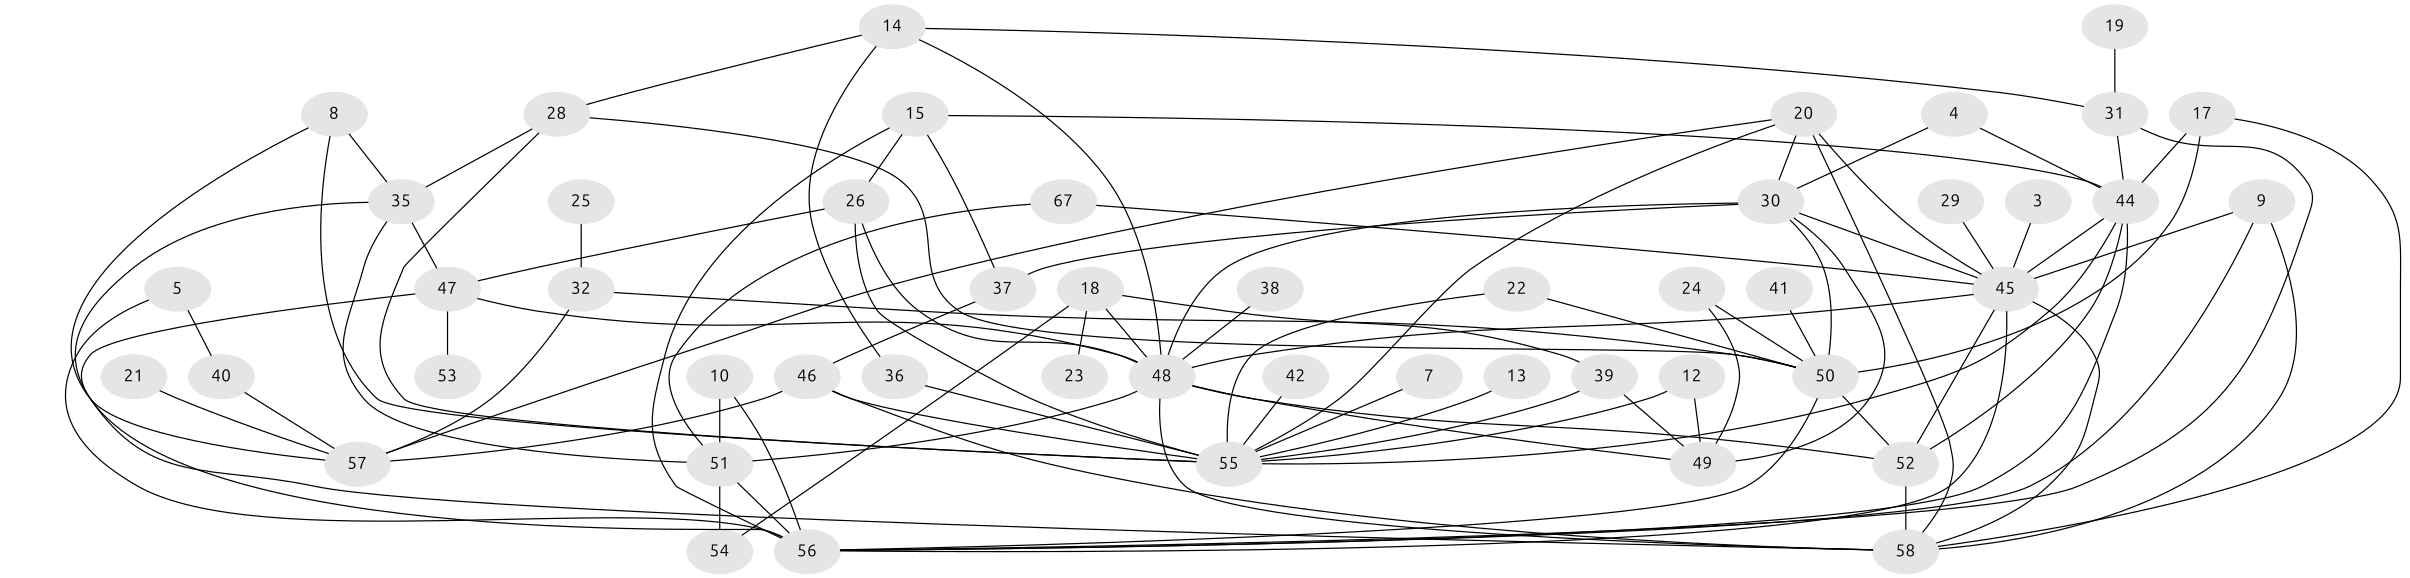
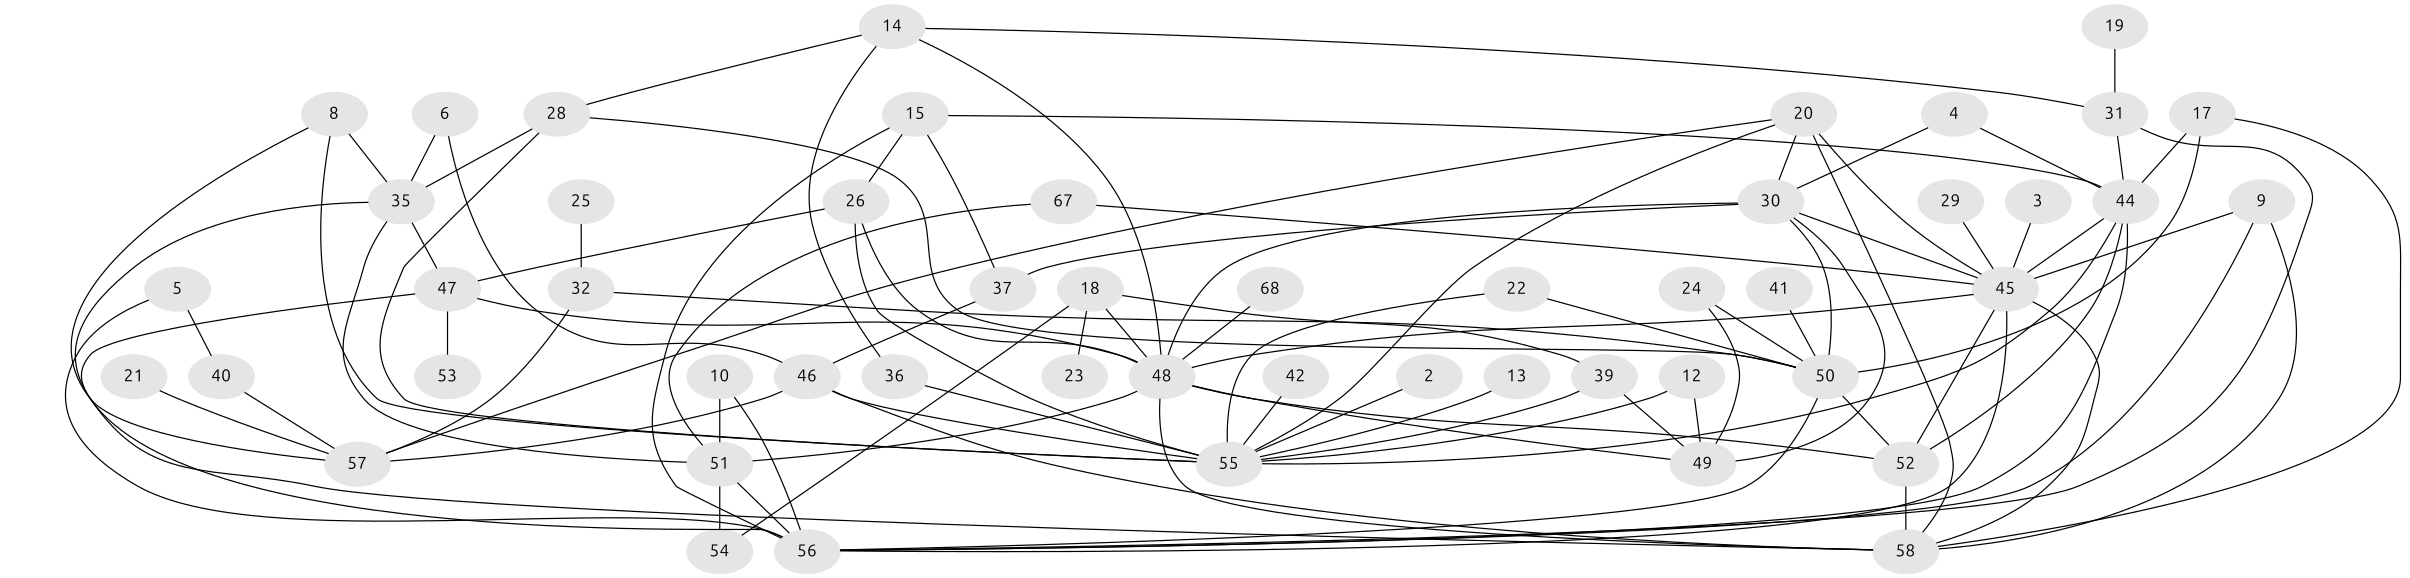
  graph {
    fontname=Ubuntu
    node [color=gray90 fontname=Ubuntu style=filled]
    edge [fontname=Ubuntu weight=1.0]
    3
    45
    56
    52
    58
    48
    4
    30
    44
    49
    37
    50
    55
    5
    40
    57
+   6
    35
    46
    51
    47
-   7
+   7 [label=2]
    8
    9
    10
    54
    12
    13
    14
    28
    31
    36
    15
    26
    17
    18
    23
    39
    19
    20
    21
    22
    24
    25
    32
    53
    n47 [label=67]
    29
-   38
+   38 [label=68]
    41
    42
    3 -- 45
    45 -- 56
    45 -- 52
    45 -- 58
    45 -- 48
    52 -- 58
    48 -- 52
    48 -- 58
    48 -- 49
    48 -- 51
    4 -- 30
    4 -- 44
    30 -- 45
    30 -- 48
    30 -- 49 [weight=2.0]
    30 -- 37
    30 -- 50
    44 -- 45
    44 -- 56
    44 -- 52
    44 -- 55
    37 -- 46
    50 -- 56
    50 -- 52
    5 -- 56
    5 -- 40
    40 -- 57
+   6 -- 35
+   6 -- 46
    35 -- 58
    35 -- 51
    35 -- 47
    46 -- 58 [weight=2.0]
    46 -- 55
    46 -- 57
    51 -- 56
    51 -- 54
    47 -- 56
    47 -- 48
    47 -- 53
    7 -- 55
    8 -- 55
    8 -- 57
    8 -- 35
    9 -- 45
    9 -- 56
    9 -- 58
    10 -- 56 [weight=2.0]
    10 -- 51
    12 -- 49
    12 -- 55
    13 -- 55
    14 -- 48
    14 -- 28
    14 -- 31
    14 -- 36
    28 -- 50
    28 -- 55
    28 -- 35
    31 -- 56
    31 -- 44
    36 -- 55 [weight=3.0]
    15 -- 56
    15 -- 44
    15 -- 37
    15 -- 26
    26 -- 48
    26 -- 55
    26 -- 47
    17 -- 58
    17 -- 44
    17 -- 50
    18 -- 48
    18 -- 54
    18 -- 23
    18 -- 39
    39 -- 49
    39 -- 55
    19 -- 31
    20 -- 45 [weight=2.0]
    20 -- 58
    20 -- 30
    20 -- 55
    20 -- 57
    21 -- 57
    22 -- 50
    22 -- 55
    24 -- 49
    24 -- 50
    25 -- 32
    32 -- 50
    32 -- 57
    n47 -- 45
    n47 -- 51
    29 -- 45
    38 -- 48
    41 -- 50
    42 -- 55
  }
